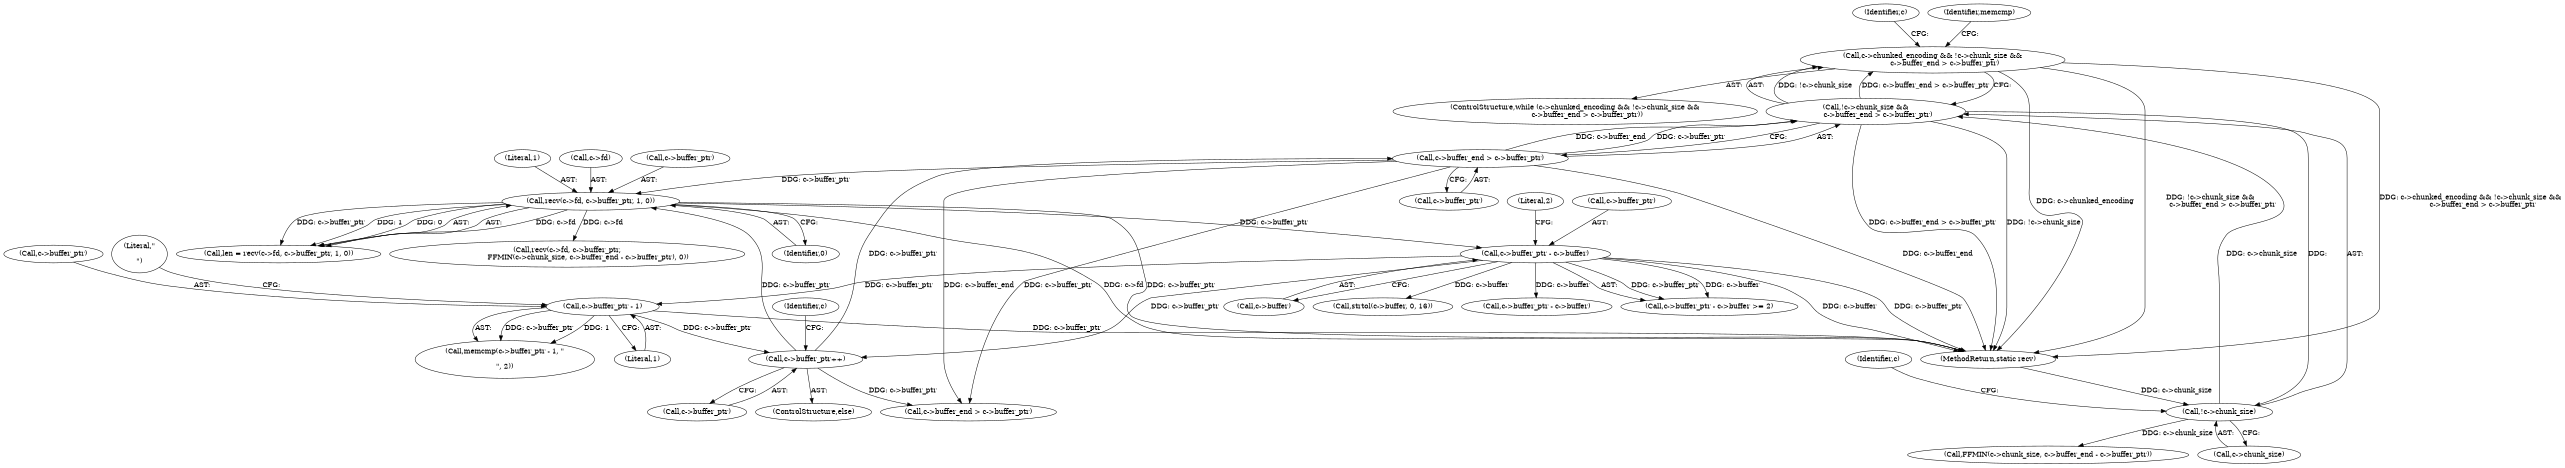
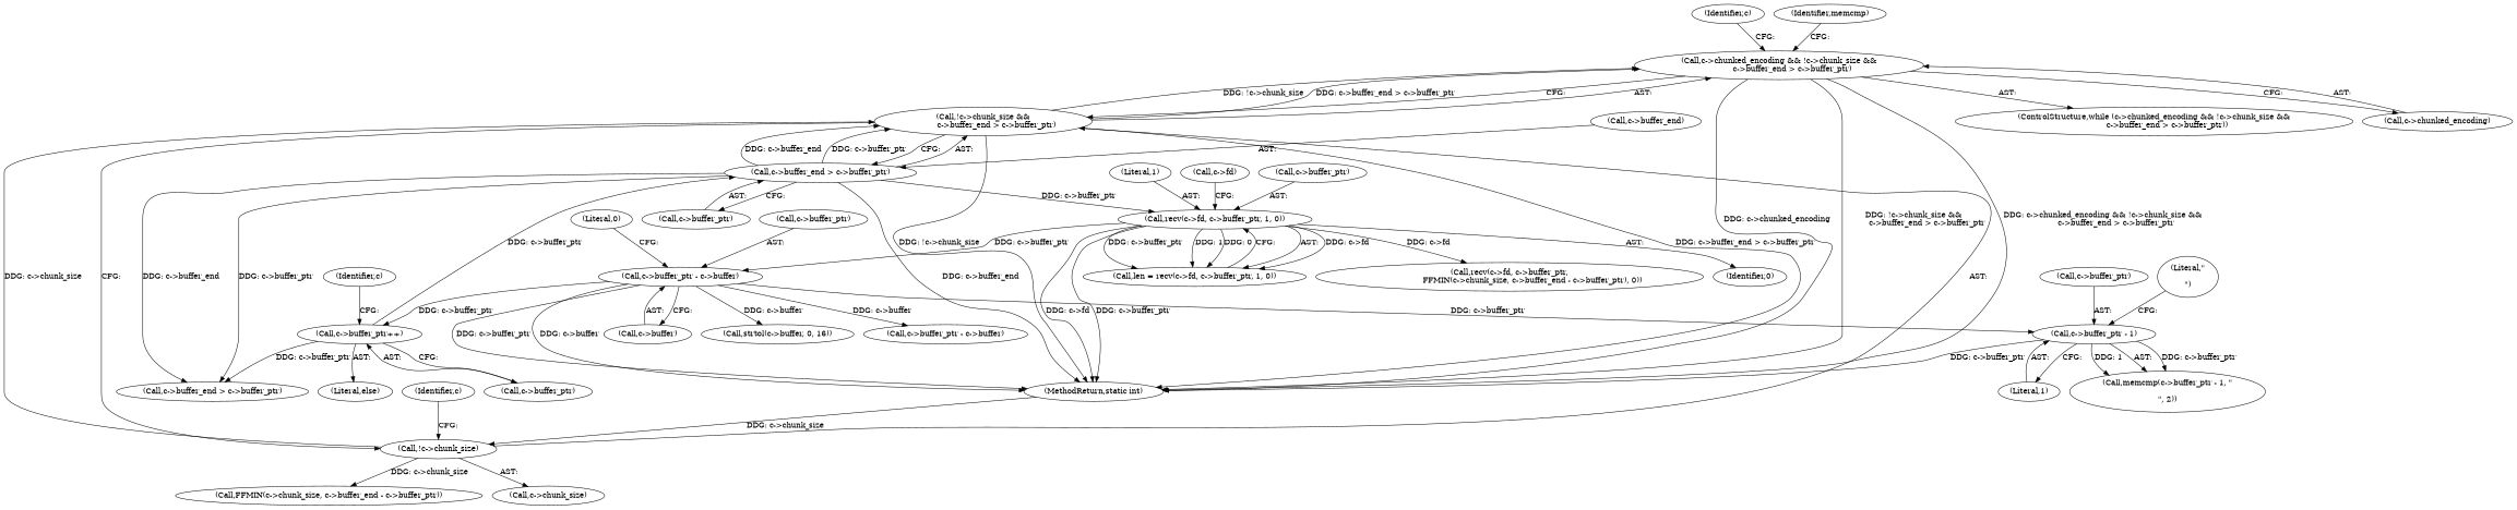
  digraph {
    n1 [label="(Call,c->chunked_encoding && !c->chunk_size &&\n           c->buffer_end > c->buffer_ptr)"]
    n2 [label="(Call,!c->chunk_size &&\n           c->buffer_end > c->buffer_ptr)"]
    n3 [label="(ControlStructure,while (c->chunked_encoding && !c->chunk_size &&\n           c->buffer_end > c->buffer_ptr))"]
-   n5 [label="(MethodReturn,static recv)"]
+   n4 [label="(Call,c->chunked_encoding)"]
+   n5 [label="(MethodReturn,static int)"]
    n6 [label="(Call,!c->chunk_size)"]
    n7 [label="(Call,c->buffer_end > c->buffer_ptr)"]
    n8 [label="(Call,FFMIN(c->chunk_size, c->buffer_end - c->buffer_ptr))"]
    n9 [label="(Call,c->chunk_size)"]
    n10 [label="(Call,recv(c->fd, c->buffer_ptr, 1, 0))"]
    n11 [label="(Call,c->buffer_ptr)"]
    n12 [label="(Call,c->buffer_end > c->buffer_ptr)"]
    n13 [label="(Call,c->buffer_ptr - c->buffer)"]
    n14 [label="(Call,len = recv(c->fd, c->buffer_ptr, 1, 0))"]
    n15 [label="(Call,recv(c->fd, c->buffer_ptr,\n                   FFMIN(c->chunk_size, c->buffer_end - c->buffer_ptr), 0))"]
    n16 [label="(Identifier,0)"]
    n17 [label="(Call,c->buffer_ptr++)"]
    n18 [label="(Call,c->buffer_ptr)"]
-   n19 [label="(ControlStructure,else)"]
+   n19 [label="(Literal,else)"]
    n20 [label="(Call,c->buffer_ptr - 1)"]
-   n21 [label="(Call,c->buffer_ptr - c->buffer >= 2)"]
    n22 [label="(Call,strtol(c->buffer, 0, 16))"]
    n23 [label="(Call,c->buffer_ptr - c->buffer)"]
    n24 [label="(Call,c->buffer)"]
    n25 [label="(Literal,1)"]
    n26 [label="(Call,memcmp(c->buffer_ptr - 1, \"\r\n\", 2))"]
-   n27 [label="(Literal,2)"]
+   n27 [label="(Literal,0)"]
    n28 [label="(Call,c->buffer_ptr)"]
    n29 [label="(Identifier,c)"]
    n30 [label="(Call,c->fd)"]
    n31 [label="(Call,c->buffer_ptr)"]
    n32 [label="(Literal,\"\r\n\")"]
    n33 [label="(Identifier,c)"]
+   n34 [label="(Call,c->buffer_end)"]
    n35 [label="(Identifier,c)"]
    n36 [label="(Literal,1)"]
    n37 [label="(Call,c->buffer_ptr)"]
    n38 [label="(Identifier,memcmp)"]
    n1 -> n2 [label="CFG: "]
    n1 -> n3 [label="AST: "]
+   n1 -> n4 [label="CFG: "]
    n1 -> n5 [label="DDG: c->chunked_encoding && !c->chunk_size &&\n           c->buffer_end > c->buffer_ptr"]
    n1 -> n5 [label="DDG: c->chunked_encoding"]
    n1 -> n5 [label="DDG: !c->chunk_size &&\n           c->buffer_end > c->buffer_ptr"]
    n2 -> n1 [label="AST: "]
    n2 -> n1 [label="DDG: !c->chunk_size"]
    n2 -> n1 [label="DDG: c->buffer_end > c->buffer_ptr"]
    n2 -> n5 [label="DDG: !c->chunk_size"]
    n2 -> n5 [label="DDG: c->buffer_end > c->buffer_ptr"]
-   n2 -> n6 [label="DDG: "]
+   n2 -> n6 [label="CFG: "]
    n2 -> n7 [label="CFG: "]
+   n4 -> n1 [label="AST: "]
    n5 -> n6 [label="DDG: c->chunk_size"]
    n6 -> n2 [label="AST: "]
    n6 -> n2 [label="DDG: c->chunk_size"]
    n6 -> n8 [label="DDG: c->chunk_size"]
-   n6 -> n9 [label="CFG: "]
+   n6 -> n9 [label="AST: "]
    n7 -> n2 [label="AST: "]
    n7 -> n2 [label="DDG: c->buffer_end"]
    n7 -> n2 [label="DDG: c->buffer_ptr"]
    n7 -> n5 [label="DDG: c->buffer_end"]
    n7 -> n10 [label="DDG: c->buffer_ptr"]
    n7 -> n11 [label="CFG: "]
    n7 -> n12 [label="DDG: c->buffer_end"]
    n7 -> n12 [label="DDG: c->buffer_ptr"]
-   n9 -> n6 [label="AST: "]
    n10 -> n5 [label="DDG: c->buffer_ptr"]
    n10 -> n5 [label="DDG: c->fd"]
    n10 -> n13 [label="DDG: c->buffer_ptr"]
    n10 -> n14 [label="AST: "]
    n10 -> n14 [label="DDG: c->fd"]
    n10 -> n14 [label="DDG: c->buffer_ptr"]
    n10 -> n14 [label="DDG: 1"]
    n10 -> n14 [label="DDG: 0"]
    n10 -> n15 [label="DDG: c->fd"]
-   n10 -> n16 [label="CFG: "]
+   n10 -> n16 [label="AST: "]
    n11 -> n7 [label="AST: "]
    n13 -> n5 [label="DDG: c->buffer"]
    n13 -> n5 [label="DDG: c->buffer_ptr"]
    n13 -> n17 [label="DDG: c->buffer_ptr"]
    n13 -> n20 [label="DDG: c->buffer_ptr"]
-   n13 -> n21 [label="AST: "]
-   n13 -> n21 [label="DDG: c->buffer_ptr"]
-   n13 -> n21 [label="DDG: c->buffer"]
    n13 -> n22 [label="DDG: c->buffer"]
    n13 -> n23 [label="DDG: c->buffer"]
    n13 -> n24 [label="CFG: "]
-   n14 -> n10 [label="AST: "]
-   n16 -> n10 [label="AST: "]
+   n14 -> n10 [label="CFG: "]
    n17 -> n7 [label="DDG: c->buffer_ptr"]
-   n17 -> n10 [label="DDG: c->buffer_ptr"]
    n17 -> n12 [label="DDG: c->buffer_ptr"]
    n17 -> n18 [label="CFG: "]
    n17 -> n19 [label="AST: "]
    n18 -> n17 [label="AST: "]
    n20 -> n5 [label="DDG: c->buffer_ptr"]
-   n20 -> n17 [label="DDG: c->buffer_ptr"]
    n20 -> n25 [label="CFG: "]
    n20 -> n26 [label="AST: "]
    n20 -> n26 [label="DDG: c->buffer_ptr"]
    n20 -> n26 [label="DDG: 1"]
    n24 -> n13 [label="AST: "]
    n25 -> n20 [label="AST: "]
    n27 -> n13 [label="CFG: "]
    n28 -> n20 [label="AST: "]
    n29 -> n1 [label="CFG: "]
-   n30 -> n10 [label="AST: "]
+   n30 -> n10 [label="CFG: "]
    n31 -> n10 [label="AST: "]
    n32 -> n20 [label="CFG: "]
    n33 -> n6 [label="CFG: "]
+   n34 -> n7 [label="AST: "]
    n35 -> n17 [label="CFG: "]
    n36 -> n10 [label="AST: "]
    n37 -> n13 [label="AST: "]
    n38 -> n1 [label="CFG: "]
  }
